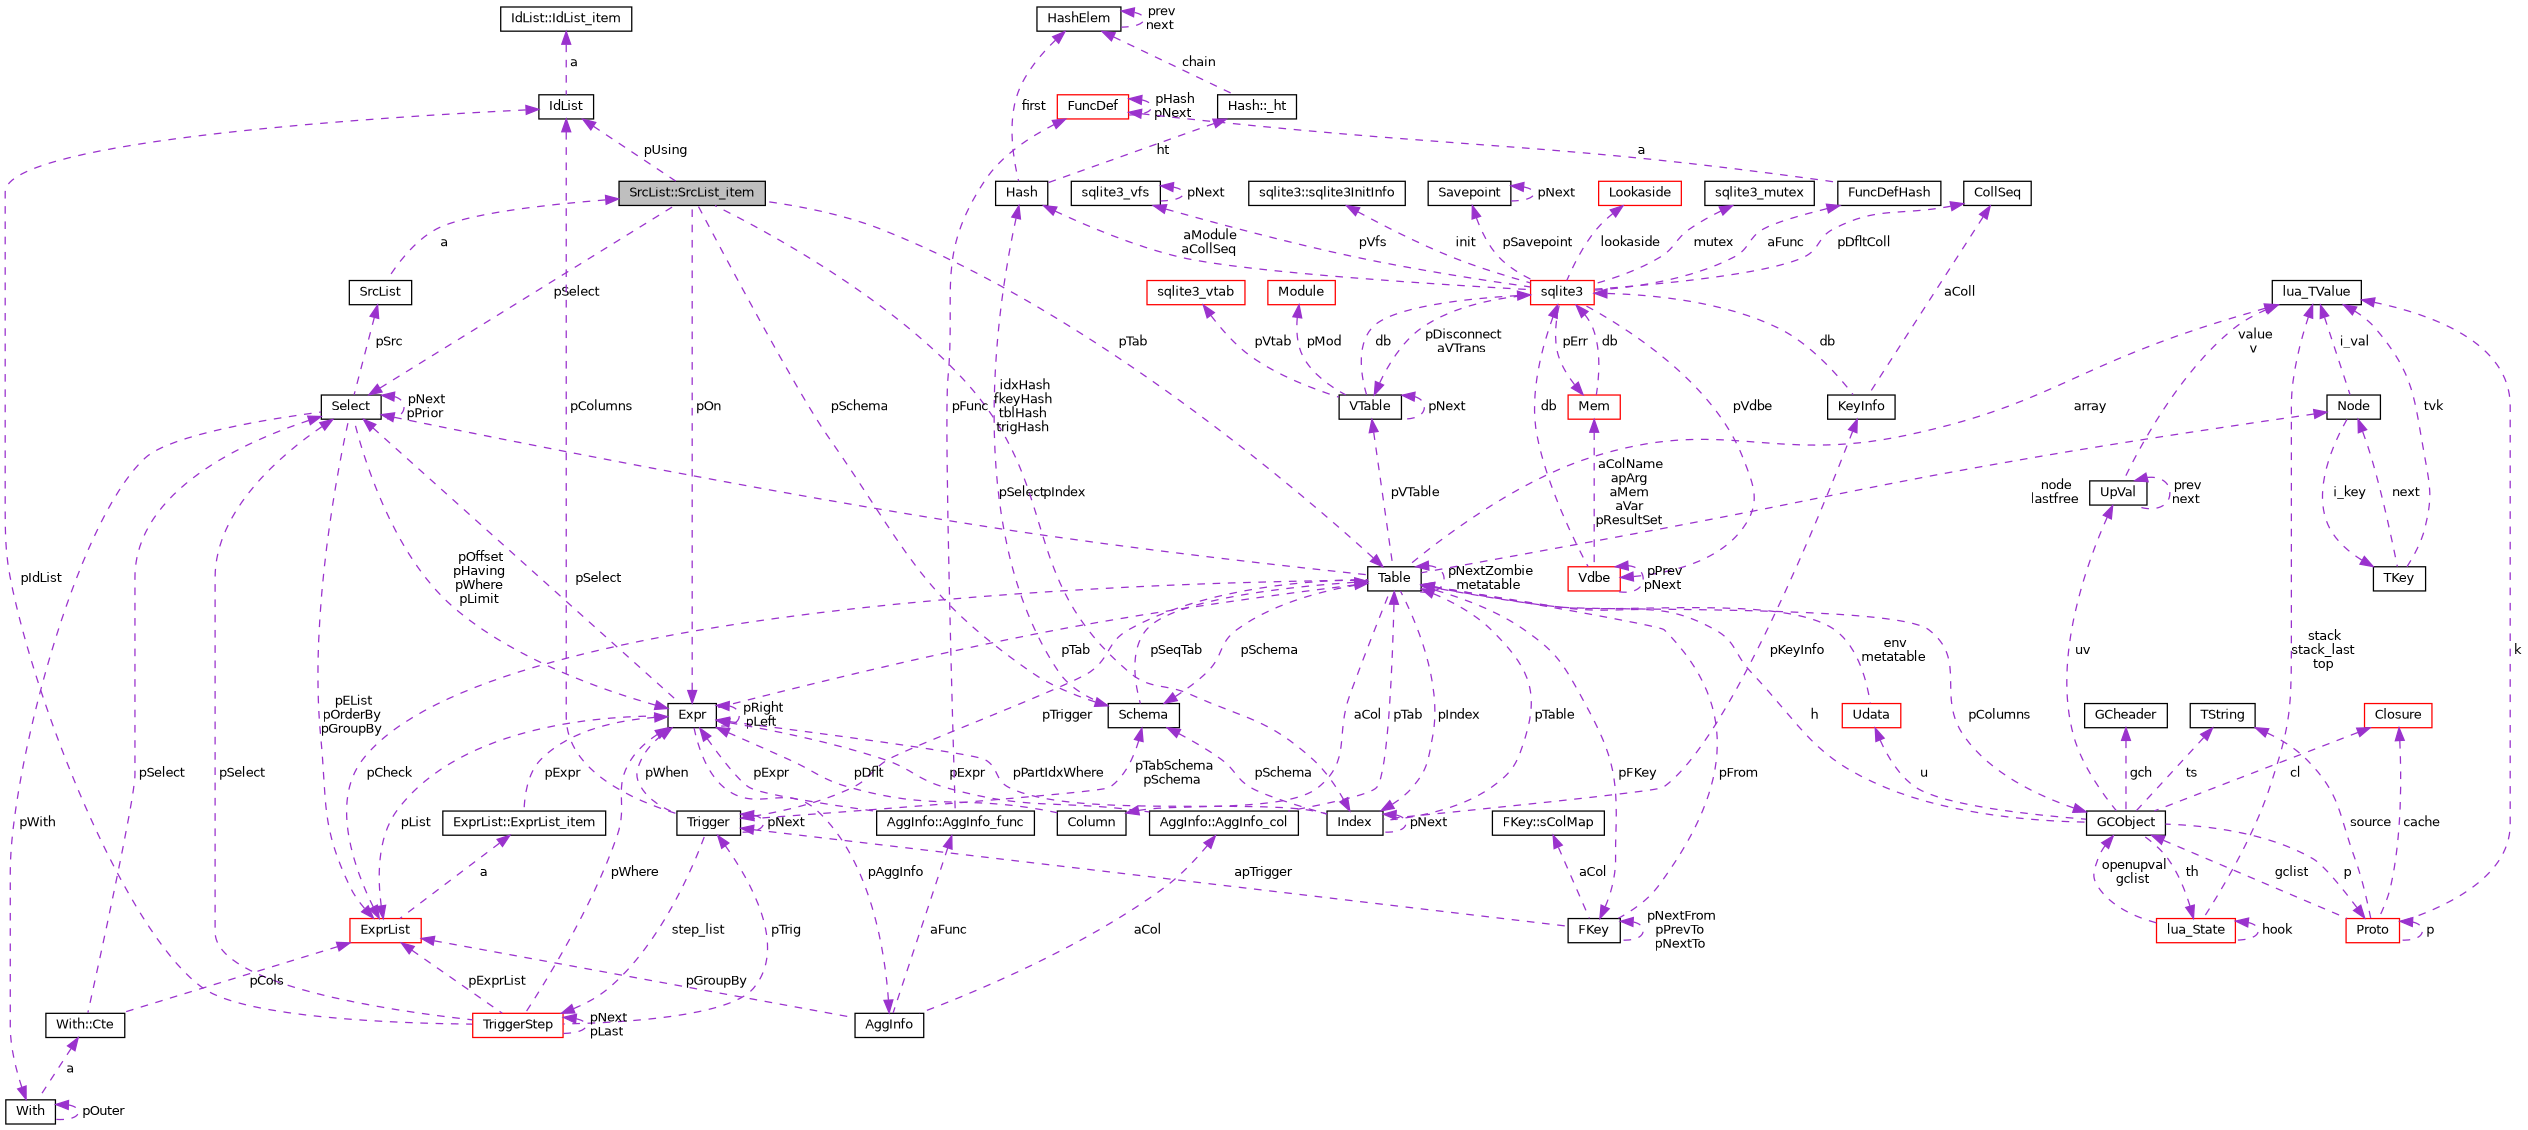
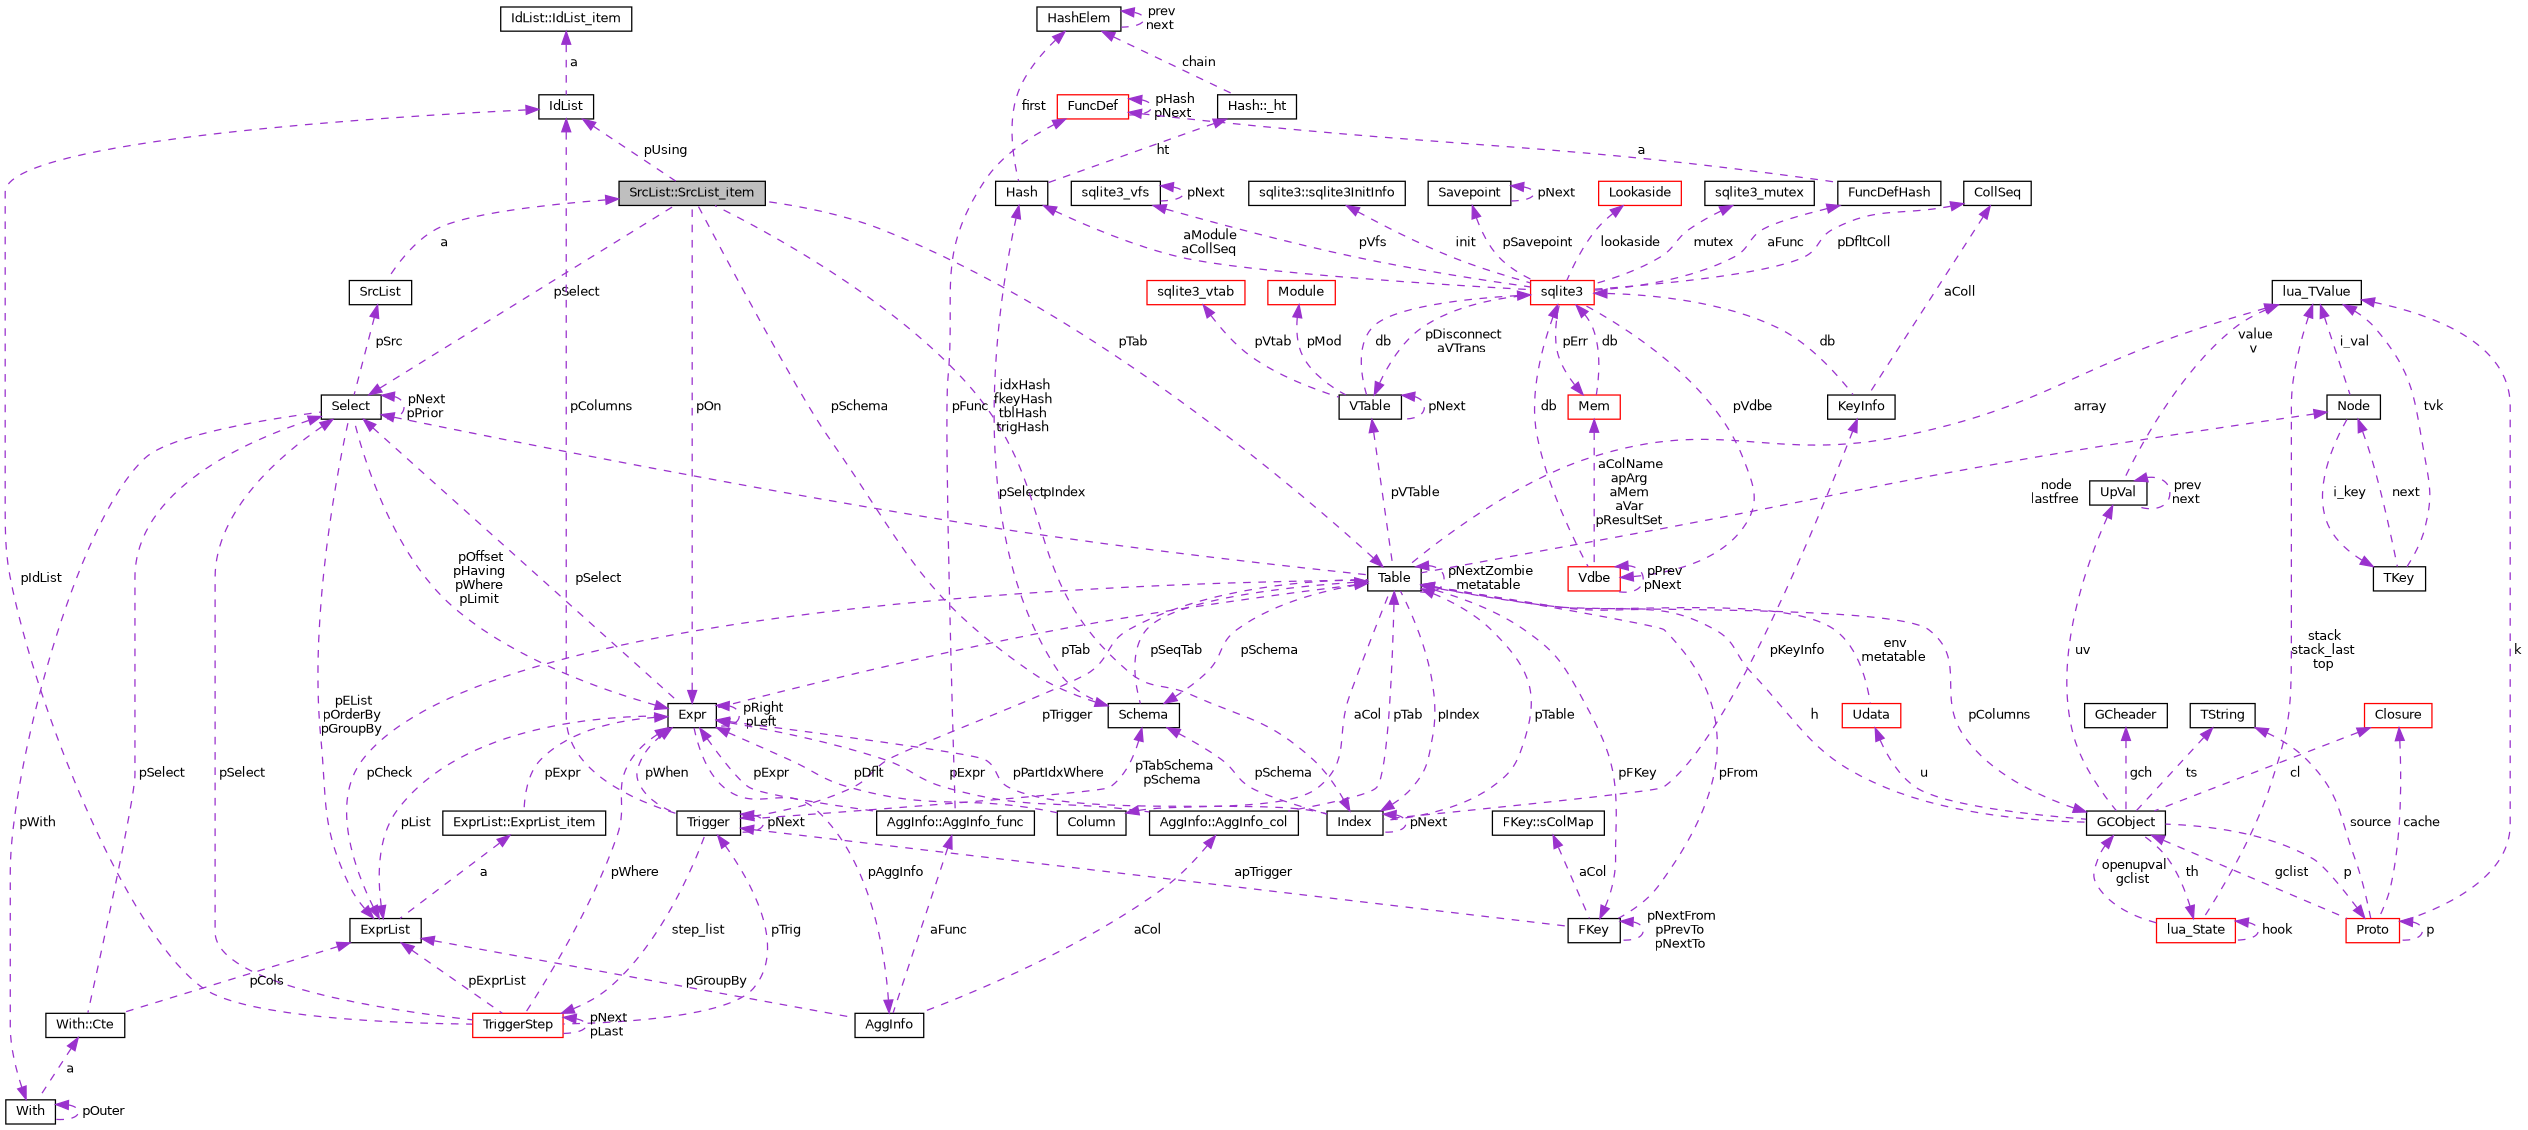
  digraph {
    rankdir=TB
    node [color=black fillcolor=white fontname=Helvetica fontsize=10 shape=record style=filled]
    edge [color=darkorchid3 dir=back fontname=Helvetica fontsize=10 labelfontname=Helvetica labelfontsize=10 style=dashed]
    n1 [fillcolor=grey75 fontcolor=black height=0.2 label="SrcList::SrcList_item" width=0.4]
    n2 [height=0.2 label=SrcList width=0.4]
    n3 [height=0.2 label=Select width=0.4]
    n4 [height=0.2 label=Schema width=0.4]
    n5 [height=0.2 label=Table width=0.4]
    n6 [height=0.2 label=Trigger width=0.4]
    n7 [height=0.2 label=Index width=0.4]
    n8 [height=0.2 label=Expr width=0.4]
    n9 [height=0.2 label="AggInfo::AggInfo_col" width=0.4]
    n10 [height=0.2 label=FKey width=0.4]
    n11 [height=0.2 label=GCObject width=0.4]
    n12 [color=red height=0.2 label=Udata width=0.4]
    n13 [color=red height=0.2 label=TriggerStep width=0.4]
    n14 [height=0.2 label=Column width=0.4]
    n15 [height=0.2 label="AggInfo::AggInfo_func" width=0.4]
    n16 [height=0.2 label="ExprList::ExprList_item" width=0.4]
    n17 [height=0.2 label=AggInfo width=0.4]
    n18 [color=red height=0.2 label=Proto width=0.4]
    n19 [color=red height=0.2 label=lua_State width=0.4]
    n20 [height=0.2 label="Node" width=0.4]
    n21 [height=0.2 label=TKey width=0.4]
    n22 [height=0.2 label=lua_TValue width=0.4]
    n23 [height=0.2 label=UpVal width=0.4]
-   n24 [color=red height=0.2 label=ExprList width=0.4]
+   n24 [height=0.2 label=ExprList width=0.4]
    n25 [height=0.2 label="With::Cte" width=0.4]
    n26 [color=red height=0.2 label=FuncDef width=0.4]
    n27 [height=0.2 label=FuncDefHash width=0.4]
    n28 [color=red height=0.2 label=sqlite3 width=0.4]
    n29 [height=0.2 label=With width=0.4]
    n30 [height=0.2 label="FKey::sColMap" width=0.4]
    n31 [height=0.2 label=IdList width=0.4]
    n32 [height=0.2 label="IdList::IdList_item" width=0.4]
    n33 [height=0.2 label=VTable width=0.4]
    n34 [color=red height=0.2 label=Mem width=0.4]
    n35 [color=red height=0.2 label=Vdbe width=0.4]
    n36 [height=0.2 label=KeyInfo width=0.4]
    n37 [height=0.2 label=Savepoint width=0.4]
    n38 [color=red height=0.2 label=Lookaside width=0.4]
    n39 [height=0.2 label=sqlite3_mutex width=0.4]
    n40 [height=0.2 label=sqlite3_vfs width=0.4]
    n41 [height=0.2 label="sqlite3::sqlite3InitInfo" width=0.4]
    n42 [height=0.2 label=CollSeq width=0.4]
    n43 [height=0.2 label=Hash width=0.4]
    n44 [height=0.2 label="Hash::_ht" width=0.4]
    n45 [height=0.2 label=HashElem width=0.4]
    n46 [color=red height=0.2 label=Module width=0.4]
    n47 [color=red height=0.2 label=sqlite3_vtab width=0.4]
    n48 [height=0.2 label=TString width=0.4]
    n49 [color=red height=0.2 label=Closure width=0.4]
    n50 [height=0.2 label=GCheader width=0.4]
    n1 -> n2 [label=" a"]
    n2 -> n3 [label=" pSrc"]
    n3 -> n1 [label=" pSelect"]
    n3 -> n3 [label=" pNext\npPrior"]
    n3 -> n5 [label=" pSelect"]
    n3 -> n8 [label=" pSelect"]
    n3 -> n13 [label=" pSelect"]
    n3 -> n25 [label=" pSelect"]
    n4 -> n1 [label=" pSchema"]
    n4 -> n5 [label=" pSchema"]
    n4 -> n6 [label=" pTabSchema\npSchema"]
    n4 -> n7 [label=" pSchema"]
    n5 -> n1 [label=" pTab"]
    n5 -> n4 [label=" pSeqTab"]
    n5 -> n5 [label=" pNextZombie\nmetatable"]
    n5 -> n7 [label=" pTable"]
    n5 -> n8 [label=" pTab"]
    n5 -> n9 [label=" pTab"]
    n5 -> n10 [label=" pFrom"]
    n5 -> n11 [label=" h"]
    n5 -> n12 [label=" env\nmetatable"]
    n6 -> n5 [label=" pTrigger"]
    n6 -> n6 [label=" pNext"]
    n6 -> n10 [label=" apTrigger"]
    n6 -> n13 [label=" pTrig"]
    n7 -> n1 [label=" pIndex"]
    n7 -> n5 [label=" pIndex"]
    n7 -> n7 [label=" pNext"]
    n8 -> n1 [label=" pOn"]
    n8 -> n3 [label=" pOffset\npHaving\npWhere\npLimit"]
    n8 -> n6 [label=" pWhen"]
    n8 -> n7 [label=" pPartIdxWhere"]
    n8 -> n8 [label=" pRight\npLeft"]
    n8 -> n9 [label=" pExpr"]
    n8 -> n13 [label=" pWhere"]
    n8 -> n14 [label=" pDflt"]
    n8 -> n15 [label=" pExpr"]
    n8 -> n16 [label=" pExpr"]
    n9 -> n17 [label=" aCol"]
    n10 -> n5 [label=" pFKey"]
    n10 -> n10 [label=" pNextFrom\npPrevTo\npNextTo"]
    n11 -> n5 [label=" pColumns"]
    n11 -> n18 [label=" gclist"]
    n11 -> n19 [label=" openupval\ngclist"]
    n12 -> n11 [label=" u"]
    n13 -> n6 [label=" step_list"]
    n13 -> n13 [label=" pNext\npLast"]
    n14 -> n5 [label=" aCol"]
    n15 -> n17 [label=" aFunc"]
    n16 -> n24 [label=" a"]
    n17 -> n8 [label=" pAggInfo"]
    n18 -> n11 [label=" p"]
    n18 -> n18 [label=" p"]
    n19 -> n11 [label=" th"]
    n19 -> n19 [label=" hook"]
    n20 -> n5 [label=" node\nlastfree"]
    n20 -> n21 [label=" next"]
    n21 -> n20 [label=" i_key"]
    n22 -> n5 [label=" array"]
    n22 -> n18 [label=" k"]
    n22 -> n19 [label=" stack\nstack_last\ntop"]
    n22 -> n20 [label=" i_val"]
    n22 -> n21 [label=" tvk"]
    n22 -> n23 [label=" value\nv"]
    n23 -> n11 [label=" uv"]
    n23 -> n23 [label=" prev\nnext"]
    n24 -> n3 [label=" pEList\npOrderBy\npGroupBy"]
    n24 -> n5 [label=" pCheck"]
    n24 -> n8 [label=" pList"]
    n24 -> n13 [label=" pExprList"]
    n24 -> n17 [label=" pGroupBy"]
    n24 -> n25 [label=" pCols"]
    n25 -> n29 [label=" a"]
    n26 -> n15 [label=" pFunc"]
    n26 -> n26 [label=" pHash\npNext"]
    n26 -> n27 [label=" a"]
    n27 -> n28 [label=" aFunc"]
    n28 -> n33 [label=" db"]
    n28 -> n34 [label=" db"]
    n28 -> n35 [label=" db"]
    n28 -> n36 [label=" db"]
    n29 -> n3 [label=" pWith"]
    n29 -> n29 [label=" pOuter"]
    n30 -> n10 [label=" aCol"]
    n31 -> n1 [label=" pUsing"]
    n31 -> n6 [label=" pColumns"]
    n31 -> n13 [label=" pIdList"]
    n32 -> n31 [label=" a"]
    n33 -> n5 [label=" pVTable"]
    n33 -> n28 [label=" pDisconnect\naVTrans"]
    n33 -> n33 [label=" pNext"]
    n34 -> n28 [label=" pErr"]
    n34 -> n35 [label=" aColName\napArg\naMem\naVar\npResultSet"]
    n35 -> n28 [label=" pVdbe"]
    n35 -> n35 [label=" pPrev\npNext"]
    n36 -> n7 [label=" pKeyInfo"]
    n37 -> n28 [label=" pSavepoint"]
    n37 -> n37 [label=" pNext"]
    n38 -> n28 [label=" lookaside"]
    n39 -> n28 [label=" mutex"]
    n40 -> n28 [label=" pVfs"]
    n40 -> n40 [label=" pNext"]
    n41 -> n28 [label=" init"]
    n42 -> n28 [label=" pDfltColl"]
    n42 -> n36 [label=" aColl"]
    n43 -> n4 [label=" idxHash\nfkeyHash\ntblHash\ntrigHash"]
    n43 -> n28 [label=" aModule\naCollSeq"]
    n44 -> n43 [label=" ht"]
    n45 -> n43 [label=" first"]
    n45 -> n44 [label=" chain"]
    n45 -> n45 [label=" prev\nnext"]
    n46 -> n33 [label=" pMod"]
    n47 -> n33 [label=" pVtab"]
    n48 -> n11 [label=" ts"]
    n48 -> n18 [label=" source"]
    n49 -> n11 [label=" cl"]
    n49 -> n18 [label=" cache"]
    n50 -> n11 [label=" gch"]
  }
